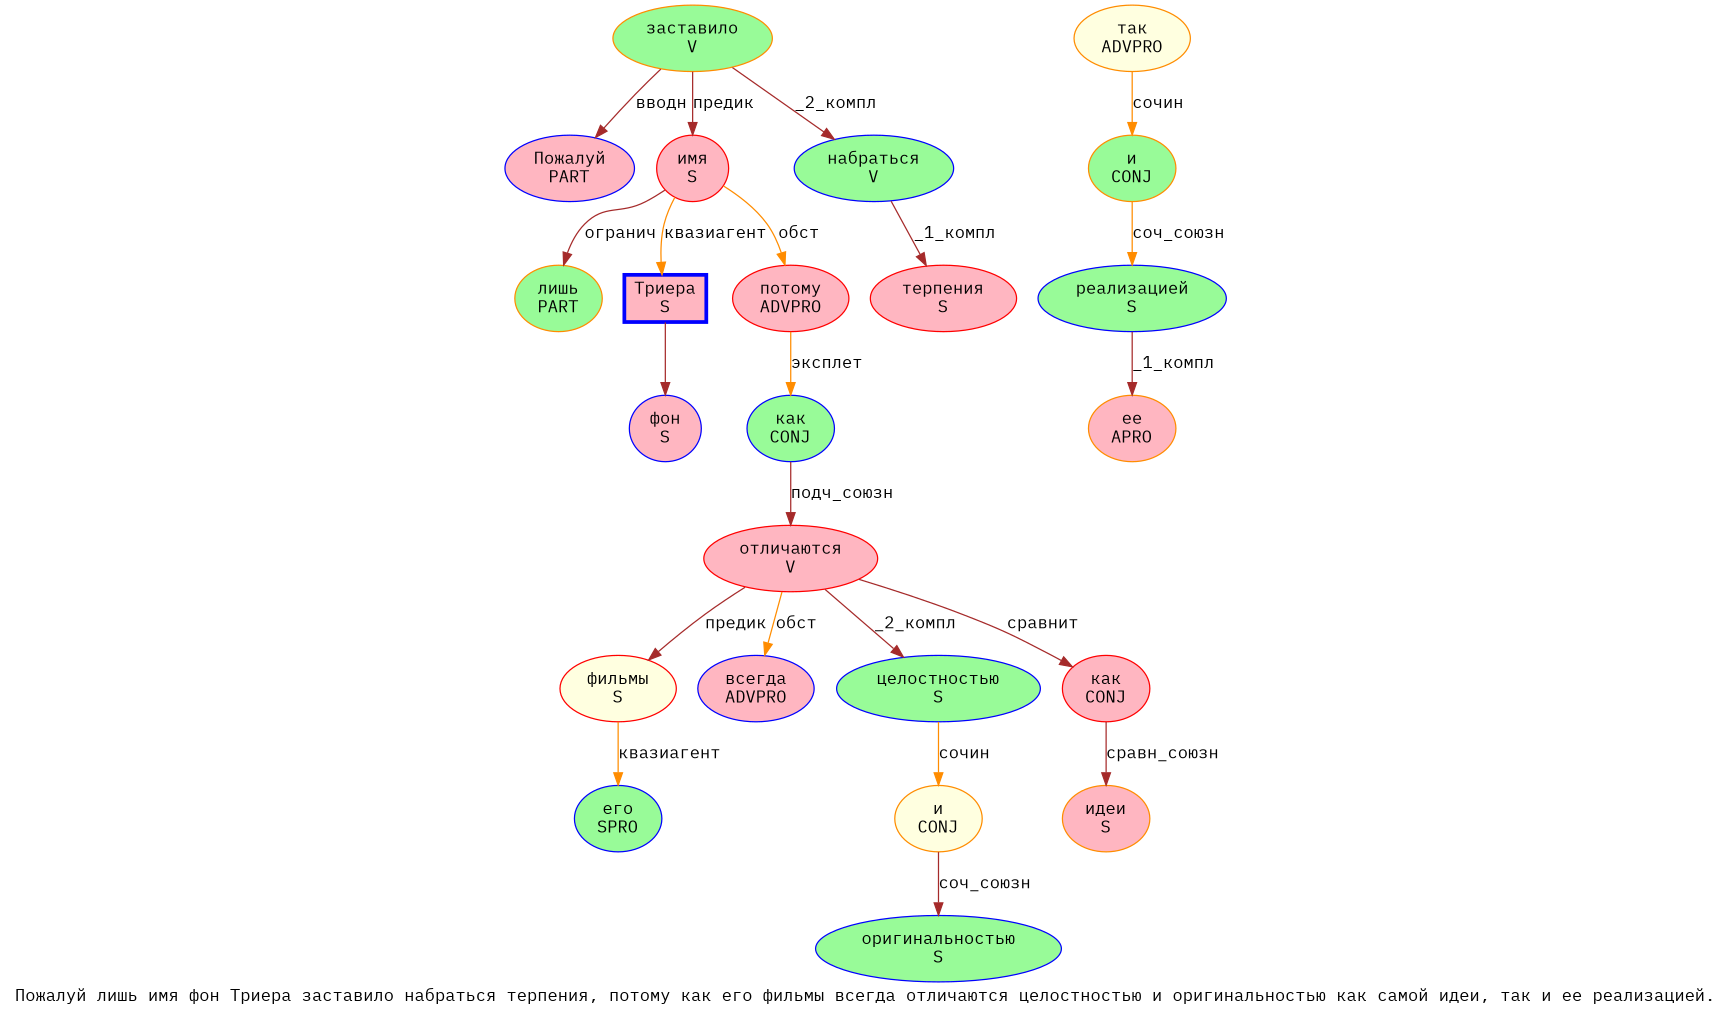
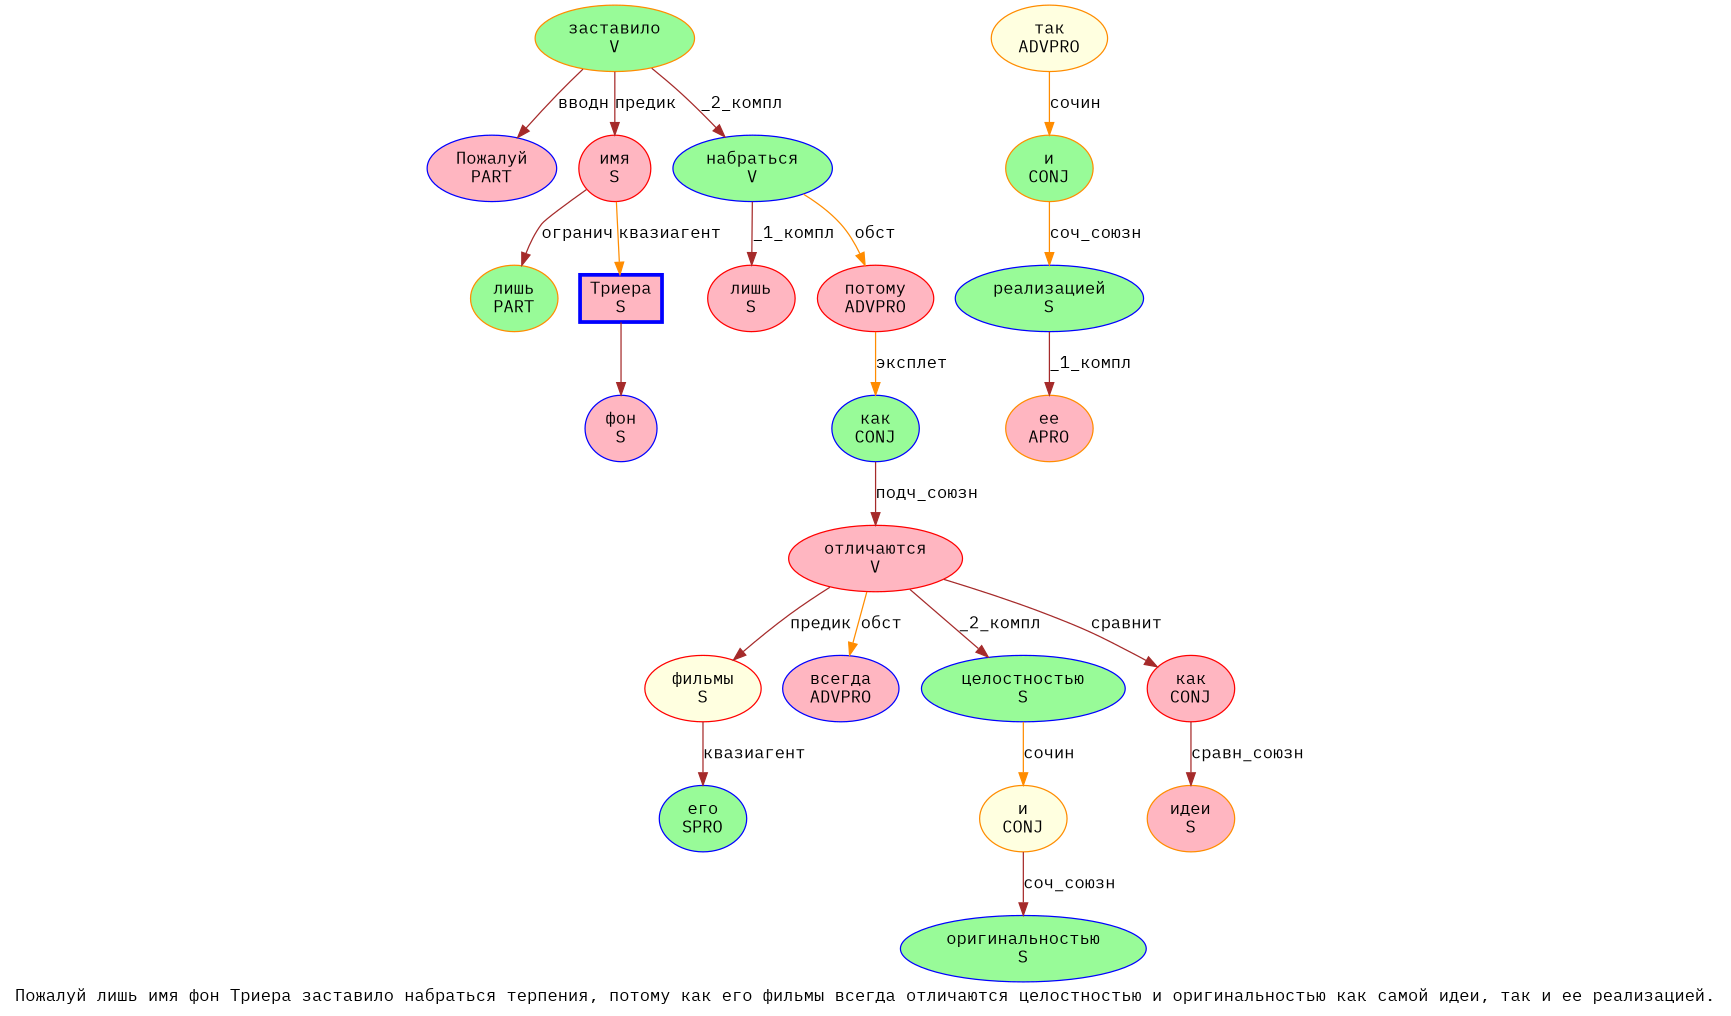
  digraph {
    fontname="IBM Plex Mono"
    label="Пожалуй лишь имя фон Триера заставило набраться терпения, потому как его фильмы всегда отличаются целостностью и оригинальностью как самой идеи, так и ее реализацией."
    node [color=blue fillcolor=lightpink fontname="IBM Plex Mono" penwidth=1 shape=ellipse style=filled]
    edge [color=brown fontname="IBM Plex Mono"]
    n1 [label="Пожалуй\nPART"]
    n2 [color=darkorange fillcolor=palegreen label="лишь\nPART"]
    n3 [color=red label="имя\nS"]
    n4 [label="Триера\nS" penwidth=3 shape=box]
    n5 [label="фон\nS"]
    n6 [color=darkorange fillcolor=palegreen label="заставило\nV"]
    n7 [fillcolor=palegreen label="набраться\nV"]
-   n8 [color=red label="терпения\nS"]
+   n8 [color=red label="лишь\nS"]
    n9 [color=red label="потому\nADVPRO"]
    n10 [fillcolor=palegreen label="как\nCONJ"]
    n11 [color=red label="отличаются\nV"]
    n12 [color=red fillcolor=lightyellow label="фильмы\nS"]
    n13 [label="всегда\nADVPRO"]
    n14 [fillcolor=palegreen label="целостностью\nS"]
    n15 [color=red label="как\nCONJ"]
    n16 [fillcolor=palegreen label="его\nSPRO"]
    n17 [color=darkorange fillcolor=lightyellow label="и\nCONJ"]
    n18 [color=darkorange label="идеи\nS"]
    n19 [color=darkorange fillcolor=lightyellow label="так\nADVPRO"]
    n20 [color=darkorange fillcolor=palegreen label="и\nCONJ"]
    n21 [fillcolor=palegreen label="оригинальностью\nS"]
    n22 [fillcolor=palegreen label="реализацией\nS"]
    n23 [color=darkorange label="ее\nAPRO"]
    n3 -> n2 [label="огранич"]
    n3 -> n4 [color=darkorange label="квазиагент"]
    n4 -> n5
    n6 -> n1 [label="вводн"]
    n6 -> n3 [label="предик"]
    n6 -> n7 [label="_2_компл"]
    n7 -> n8 [label="_1_компл"]
-   n3 -> n9 [color=darkorange label="обст"]
+   n7 -> n9 [color=darkorange label="обст"]
    n9 -> n10 [color=darkorange label="эксплет"]
    n10 -> n11 [label="подч_союзн"]
    n11 -> n12 [label="предик"]
    n11 -> n13 [color=darkorange label="обст"]
    n11 -> n14 [label="_2_компл"]
    n11 -> n15 [label="сравнит"]
-   n12 -> n16 [color=darkorange label="квазиагент"]
+   n12 -> n16 [label="квазиагент"]
    n14 -> n17 [color=darkorange label="сочин"]
    n15 -> n18 [label="сравн_союзн"]
    n17 -> n21 [label="соч_союзн"]
    n19 -> n20 [color=darkorange label="сочин"]
    n20 -> n22 [color=darkorange label="соч_союзн"]
    n22 -> n23 [label="_1_компл"]
  }
